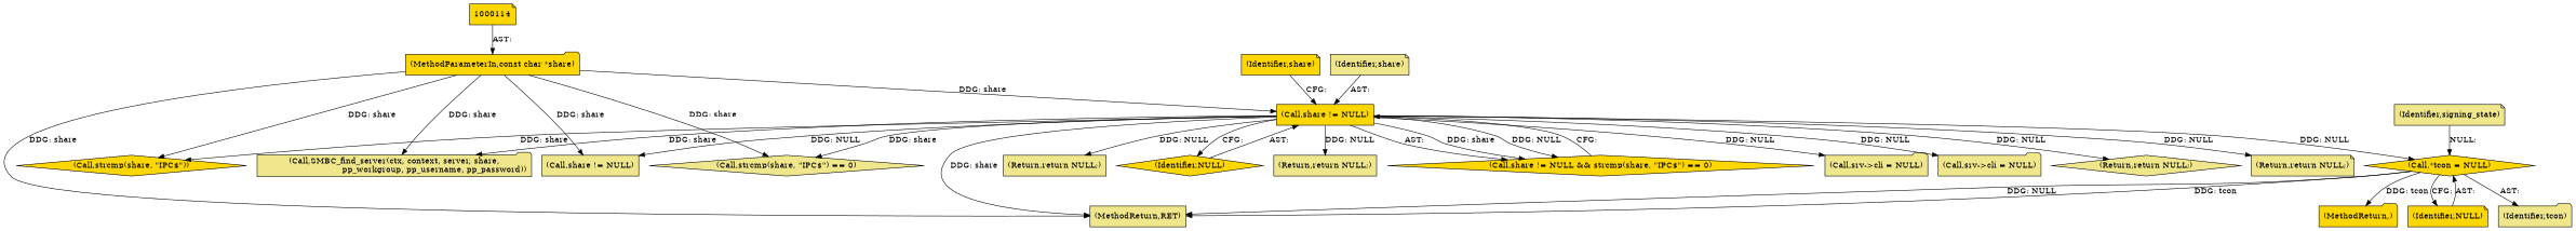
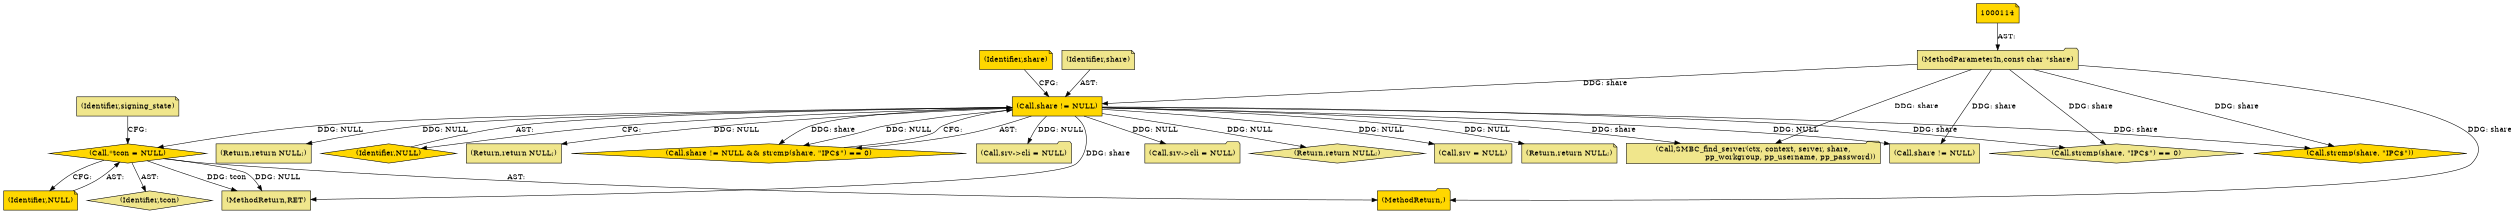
  digraph {
    node [fillcolor=khaki shape=diamond style=filled]
    n1 [fillcolor=gold label="(Call,*tcon = NULL)"]
    n2 [fillcolor=gold label="(MethodReturn,)" shape=folder]
    n3 [label="(MethodReturn,RET)" shape=box]
    n4 [fillcolor=gold label="(Identifier,NULL)" shape=note]
-   n5 [label="(Identifier,tcon)" shape=folder]
+   n5 [label="(Identifier,tcon)"]
    n6 [fillcolor=gold label="(Call,share != NULL)" shape=box]
    n7 [fillcolor=gold label="(Call,strcmp(share, \"IPC$\"))"]
    n8 [label="(Call,srv->cli = NULL)" shape=folder]
    n9 [label="(Call,strcmp(share, \"IPC$\") == 0)"]
    n10 [label="(Call,srv->cli = NULL)" shape=folder]
    n11 [label="(Return,return NULL;)"]
+   n12 [label="(Call,srv = NULL)" shape=box]
    n13 [label="(Call,SMBC_find_server(ctx, context, server, share,\n                               pp_workgroup, pp_username, pp_password))" shape=folder]
    n14 [label="(Return,return NULL;)" shape=note]
    n15 [label="(Return,return NULL;)" shape=box]
    n16 [fillcolor=gold label="(Identifier,NULL)"]
    n17 [label="(Return,return NULL;)" shape=box]
    n18 [label="(Call,share != NULL)" shape=box]
    n19 [fillcolor=gold label="(Call,share != NULL && strcmp(share, \"IPC$\") == 0)"]
-   n20 [fillcolor=gold label="(MethodParameterIn,const char *share)" shape=folder]
+   n20 [label="(MethodParameterIn,const char *share)" shape=folder]
    1000114 [fillcolor=gold shape=note]
    n22 [fillcolor=gold label="(Identifier,share)" shape=note]
    n23 [label="(Identifier,share)" shape=note]
    n24 [label="(Identifier,signing_state)" shape=note]
-   n1 -> n2 [label="DDG: tcon"]
+   n1 -> n2 [label="AST: "]
    n1 -> n3 [label="DDG: tcon"]
    n1 -> n3 [label="DDG: NULL"]
    n1 -> n4 [label="CFG: "]
    n1 -> n5 [label="AST: "]
    n4 -> n1 [label="AST: "]
    n6 -> n1 [label="DDG: NULL"]
    n6 -> n3 [label="DDG: share"]
    n6 -> n7 [label="DDG: share"]
    n6 -> n8 [label="DDG: NULL"]
    n6 -> n9 [label="DDG: share"]
    n6 -> n10 [label="DDG: NULL"]
    n6 -> n11 [label="DDG: NULL"]
+   n6 -> n12 [label="DDG: NULL"]
    n6 -> n13 [label="DDG: share"]
    n6 -> n14 [label="DDG: NULL"]
    n6 -> n15 [label="DDG: NULL"]
    n6 -> n16 [label="CFG: "]
    n6 -> n17 [label="DDG: NULL"]
    n6 -> n18 [label="DDG: NULL"]
    n6 -> n19 [label="AST: "]
    n6 -> n19 [label="DDG: share"]
    n6 -> n19 [label="DDG: NULL"]
    n16 -> n6 [label="AST: "]
    n19 -> n6 [label="CFG: "]
-   n20 -> n3 [label="DDG: share"]
+   n20 -> n2 [label="DDG: share"]
    n20 -> n6 [label="DDG: share"]
    n20 -> n7 [label="DDG: share"]
    n20 -> n9 [label="DDG: share"]
    n20 -> n13 [label="DDG: share"]
    n20 -> n18 [label="DDG: share"]
    1000114 -> n20 [label="AST: "]
    n22 -> n6 [label="CFG: "]
    n23 -> n6 [label="AST: "]
-   n24 -> n1 [label="NULL: "]
+   n24 -> n1 [label="CFG: "]
  }
